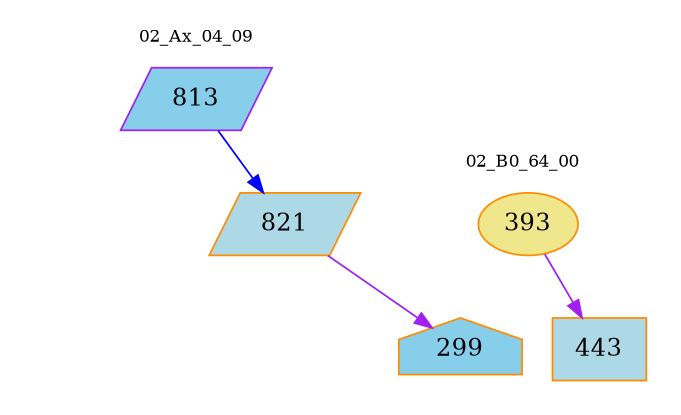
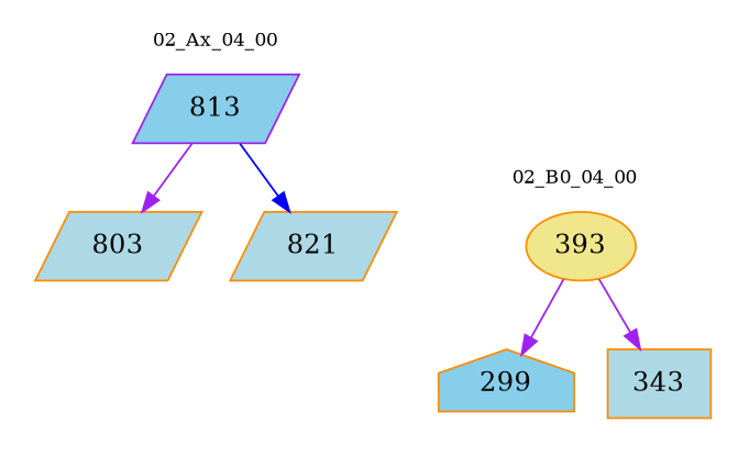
  digraph {
    node [color=darkorange fillcolor=lightblue shape=parallelogram style=filled]
    edge [color=purple]
    n1 [color=purple fillcolor=skyblue label=813]
+   n2 [label=803]
    n3 [label=821]
    n4 [fillcolor=khaki label=393 shape=ellipse]
-   n5 [label=443 shape=box]
+   n5 [label=343 shape=box]
    n6 [fillcolor=skyblue label=299 shape=house]
    subgraph cluster_1 {
      color=white
      fontsize=10
-     label="02_Ax_04_09"
+     label="02_Ax_04_00"
      n1
+     n2
      n3
    }
    subgraph cluster_2 {
      color=white
      fontsize=10
-     label="02_B0_64_00"
+     label="02_B0_04_00"
      n4
      n5
      n6
    }
+   n1 -> n2
    n1 -> n3 [color=blue]
    n4 -> n5
-   n3 -> n6
+   n4 -> n6
  }
